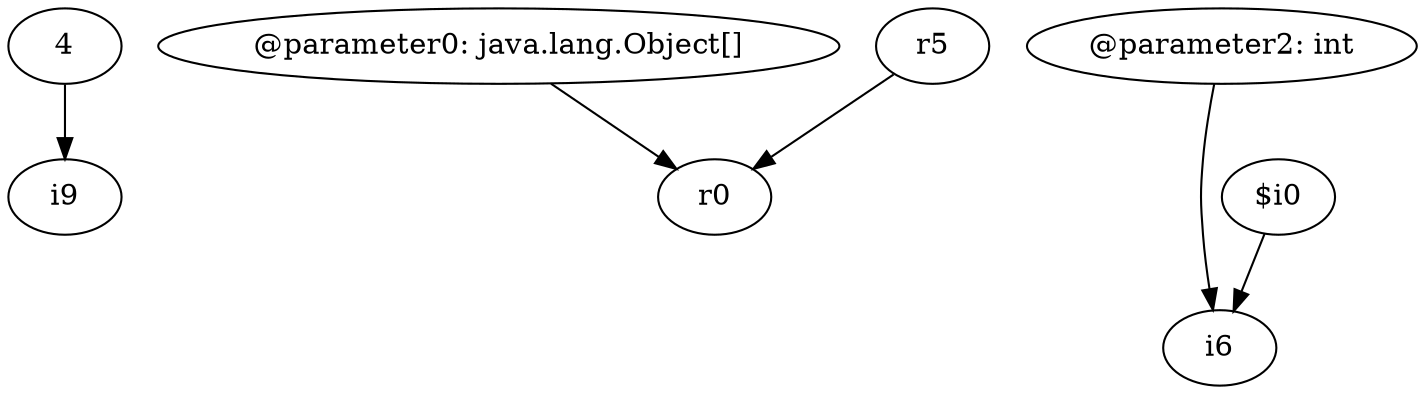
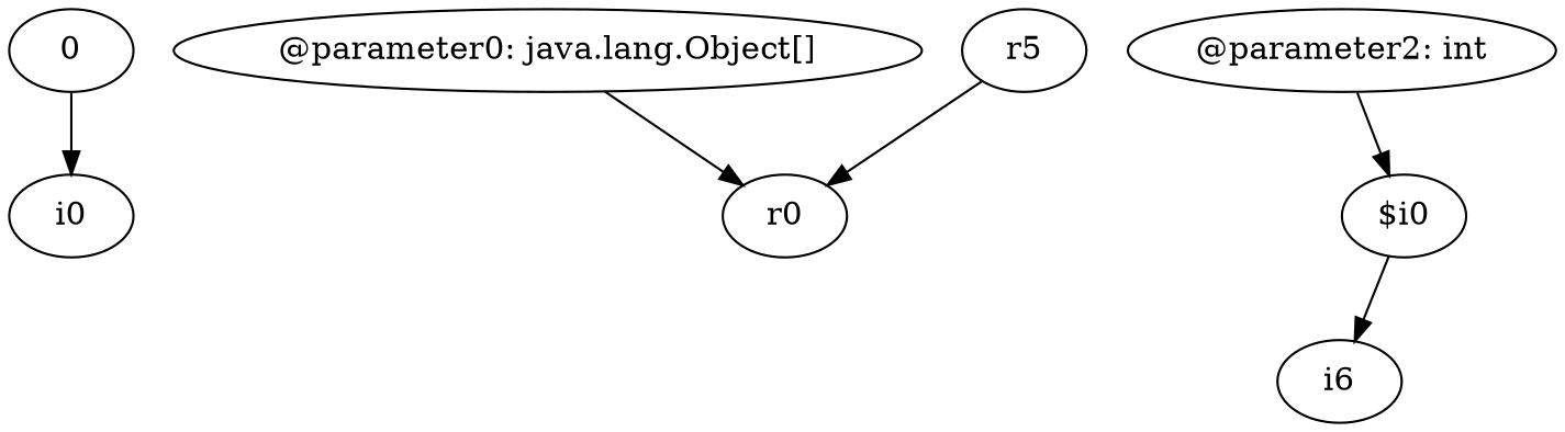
  digraph {
-   n1 [label=4]
-   n2 [label=i9]
+   n1 [label=0]
+   n2 [label=i0]
    n3 [label="@parameter0: java.lang.Object[]"]
    n4 [label=r0]
    n5 [label="@parameter2: int"]
    n6 [label=i6]
    n7 [label="$i0"]
    n8 [label=r5]
    n1 -> n2
    n3 -> n4
-   n5 -> n6
+   n5 -> n7
    n7 -> n6
    n8 -> n4
  }
